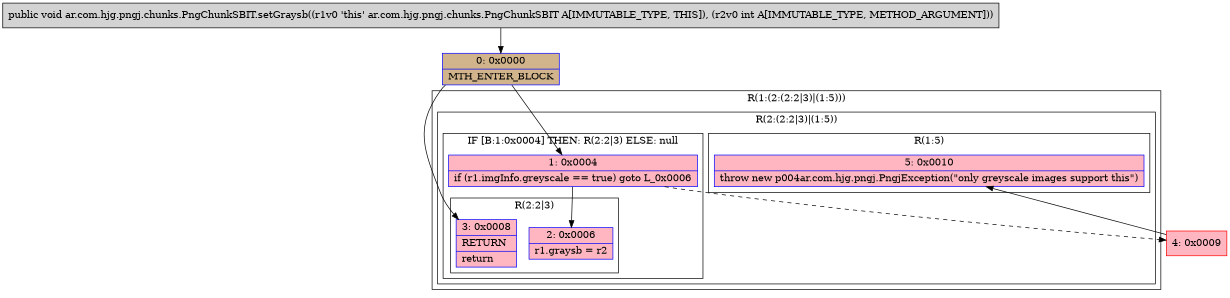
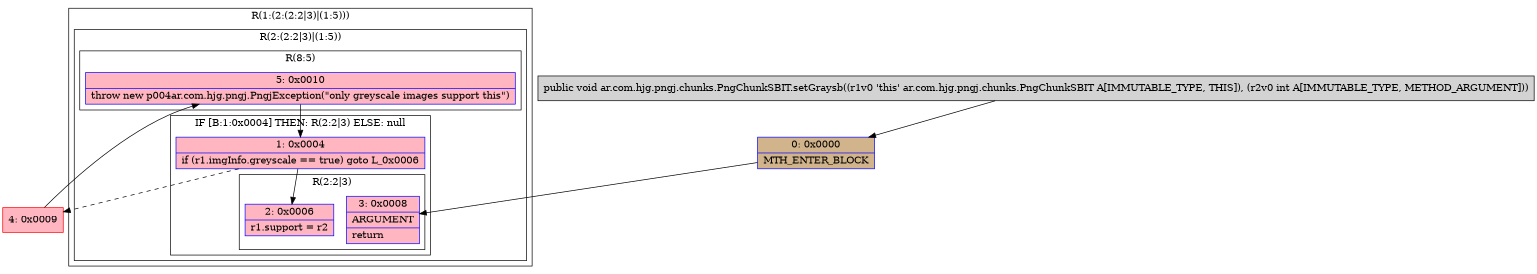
  digraph {
    node [color=blue fillcolor=lightpink shape=record style=filled]
-   n1 [label="{2\:\ 0x0006|r1.graysb = r2\l}"]
-   n2 [label="{3\:\ 0x0008|RETURN\l|return\l}"]
+   n1 [label="{2\:\ 0x0006|r1.support = r2\l}"]
+   n2 [label="{3\:\ 0x0008|ARGUMENT\l|return\l}"]
    n3 [label="{1\:\ 0x0004|if (r1.imgInfo.greyscale == true) goto L_0x0006\l}"]
    n4 [label="{5\:\ 0x0010|throw new p004ar.com.hjg.pngj.PngjException(\"only greyscale images support this\")\l}"]
    n5 [color=red label="{4\:\ 0x0009}"]
    n6 [fillcolor=tan label="{0\:\ 0x0000|MTH_ENTER_BLOCK\l}"]
    n7 [fillcolor=lightgrey label="{public void ar.com.hjg.pngj.chunks.PngChunkSBIT.setGraysb((r1v0 'this' ar.com.hjg.pngj.chunks.PngChunkSBIT A[IMMUTABLE_TYPE, THIS]), (r2v0 int A[IMMUTABLE_TYPE, METHOD_ARGUMENT])) }" color=""]
    subgraph cluster_1 {
      label="R(1:(2:(2:2|3)|(1:5)))"
      subgraph cluster_2 {
        label="R(2:(2:2|3)|(1:5))"
        subgraph cluster_3 {
          label="IF [B:1:0x0004] THEN: R(2:2|3) ELSE: null"
          n3
          subgraph cluster_4 {
            label="R(2:2|3)"
            n1
            n2
          }
        }
        subgraph cluster_5 {
-         label="R(1:5)"
+         label="R(8:5)"
          n4
        }
      }
    }
    n3 -> n1
    n3 -> n5 [style=dashed]
    n5 -> n4
    n6 -> n2
-   n6 -> n3
+   n4 -> n3
    n7 -> n6
  }
